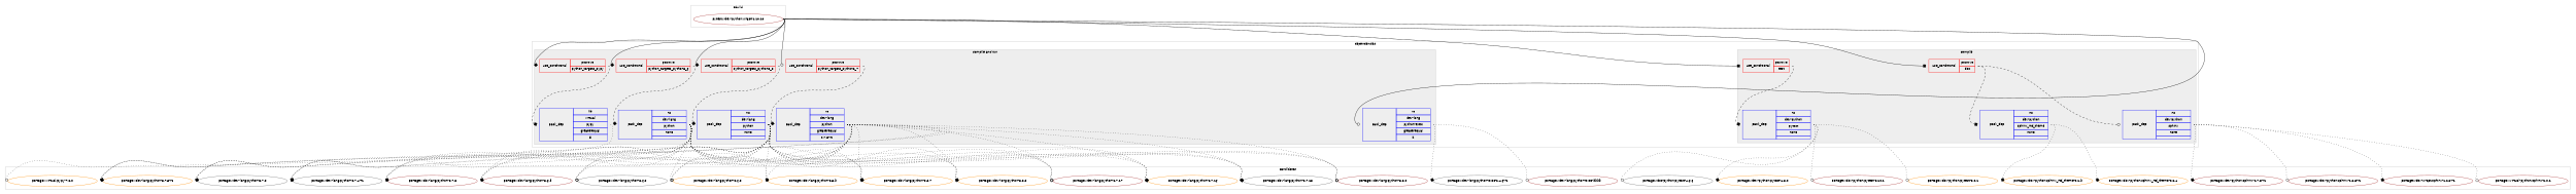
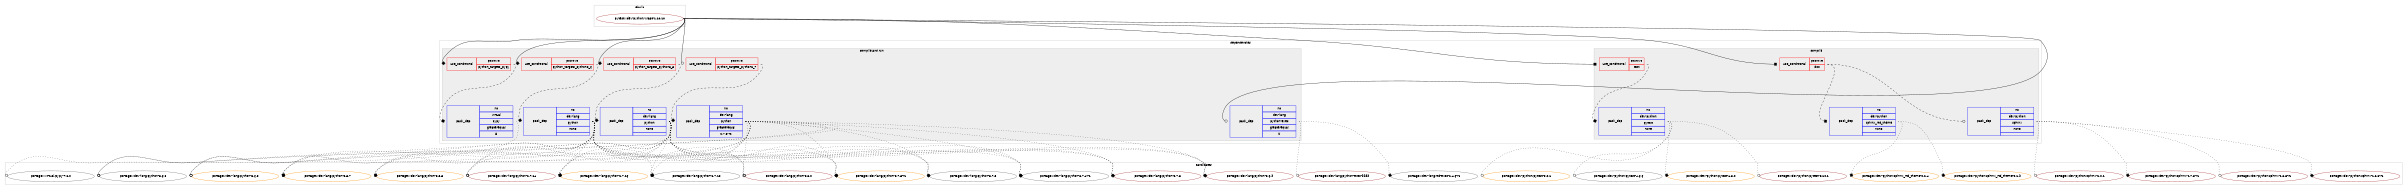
  digraph {
    compound=true
    concentrate=true
    fontname=Helvetica
    fontsize=10
    newrank=true
    rankdir=TB
    ranksep=1.5
    node [color=brown fontname=Helvetica fontsize=10]
    edge [arrowhead=odot headport=w style=dotted tailport=e weight=100]
    n1 [label="pytest://dev-python/wrapt-1.10.10" width=4]
    n2 [color=blue label=<<TABLE BORDER="0" CELLBORDER="1" CELLSPACING="0" CELLPADDING="4" WIDTH="220"><TR><TD ROWSPAN="6" CELLPADDING="30">pack_dep</TD></TR><TR><TD WIDTH="110">no</TD></TR><TR><TD>dev-python</TD></TR><TR><TD>sphinx</TD></TR><TR><TD>none</TD></TR><TR><TD></TD></TR></TABLE>> shape=none]
    n3 [color=blue label=<<TABLE BORDER="0" CELLBORDER="1" CELLSPACING="0" CELLPADDING="4" WIDTH="220"><TR><TD ROWSPAN="6" CELLPADDING="30">pack_dep</TD></TR><TR><TD WIDTH="110">no</TD></TR><TR><TD>dev-python</TD></TR><TR><TD>sphinx_rtd_theme</TD></TR><TR><TD>none</TD></TR><TR><TD></TD></TR></TABLE>> shape=none]
    n4 [color=red label=<<TABLE BORDER="0" CELLBORDER="1" CELLSPACING="0" CELLPADDING="4"><TR><TD ROWSPAN="3" CELLPADDING="10">use_conditional</TD></TR><TR><TD>positive</TD></TR><TR><TD>doc</TD></TR></TABLE>> shape=none]
    n5 [color=blue label=<<TABLE BORDER="0" CELLBORDER="1" CELLSPACING="0" CELLPADDING="4" WIDTH="220"><TR><TD ROWSPAN="6" CELLPADDING="30">pack_dep</TD></TR><TR><TD WIDTH="110">no</TD></TR><TR><TD>dev-python</TD></TR><TR><TD>pytest</TD></TR><TR><TD>none</TD></TR><TR><TD></TD></TR></TABLE>> shape=none]
    n6 [color=red label=<<TABLE BORDER="0" CELLBORDER="1" CELLSPACING="0" CELLPADDING="4"><TR><TD ROWSPAN="3" CELLPADDING="10">use_conditional</TD></TR><TR><TD>positive</TD></TR><TR><TD>test</TD></TR></TABLE>> shape=none]
    n7 [color=blue label=<<TABLE BORDER="0" CELLBORDER="1" CELLSPACING="0" CELLPADDING="4" WIDTH="220"><TR><TD ROWSPAN="6" CELLPADDING="30">pack_dep</TD></TR><TR><TD WIDTH="110">no</TD></TR><TR><TD>virtual</TD></TR><TR><TD>pypy</TD></TR><TR><TD>greaterequal</TD></TR><TR><TD>5</TD></TR></TABLE>> shape=none]
    n8 [color=red label=<<TABLE BORDER="0" CELLBORDER="1" CELLSPACING="0" CELLPADDING="4"><TR><TD ROWSPAN="3" CELLPADDING="10">use_conditional</TD></TR><TR><TD>positive</TD></TR><TR><TD>python_targets_pypy</TD></TR></TABLE>> shape=none]
    n9 [color=blue label=<<TABLE BORDER="0" CELLBORDER="1" CELLSPACING="0" CELLPADDING="4" WIDTH="220"><TR><TD ROWSPAN="6" CELLPADDING="30">pack_dep</TD></TR><TR><TD WIDTH="110">no</TD></TR><TR><TD>dev-lang</TD></TR><TR><TD>python</TD></TR><TR><TD>greaterequal</TD></TR><TR><TD>2.7.5-r2</TD></TR></TABLE>> shape=none]
    n10 [color=red label=<<TABLE BORDER="0" CELLBORDER="1" CELLSPACING="0" CELLPADDING="4"><TR><TD ROWSPAN="3" CELLPADDING="10">use_conditional</TD></TR><TR><TD>positive</TD></TR><TR><TD>python_targets_python2_7</TD></TR></TABLE>> shape=none]
    n11 [color=blue label=<<TABLE BORDER="0" CELLBORDER="1" CELLSPACING="0" CELLPADDING="4" WIDTH="220"><TR><TD ROWSPAN="6" CELLPADDING="30">pack_dep</TD></TR><TR><TD WIDTH="110">no</TD></TR><TR><TD>dev-lang</TD></TR><TR><TD>python</TD></TR><TR><TD>none</TD></TR><TR><TD></TD></TR></TABLE>> shape=none]
    n12 [color=red label=<<TABLE BORDER="0" CELLBORDER="1" CELLSPACING="0" CELLPADDING="4"><TR><TD ROWSPAN="3" CELLPADDING="10">use_conditional</TD></TR><TR><TD>positive</TD></TR><TR><TD>python_targets_python3_5</TD></TR></TABLE>> shape=none]
    n13 [color=blue label=<<TABLE BORDER="0" CELLBORDER="1" CELLSPACING="0" CELLPADDING="4" WIDTH="220"><TR><TD ROWSPAN="6" CELLPADDING="30">pack_dep</TD></TR><TR><TD WIDTH="110">no</TD></TR><TR><TD>dev-lang</TD></TR><TR><TD>python</TD></TR><TR><TD>none</TD></TR><TR><TD></TD></TR></TABLE>> shape=none]
    n14 [color=red label=<<TABLE BORDER="0" CELLBORDER="1" CELLSPACING="0" CELLPADDING="4"><TR><TD ROWSPAN="3" CELLPADDING="10">use_conditional</TD></TR><TR><TD>positive</TD></TR><TR><TD>python_targets_python3_6</TD></TR></TABLE>> shape=none]
    n15 [color=blue label=<<TABLE BORDER="0" CELLBORDER="1" CELLSPACING="0" CELLPADDING="4" WIDTH="220"><TR><TD ROWSPAN="6" CELLPADDING="30">pack_dep</TD></TR><TR><TD WIDTH="110">no</TD></TR><TR><TD>dev-lang</TD></TR><TR><TD>python-exec</TD></TR><TR><TD>greaterequal</TD></TR><TR><TD>2</TD></TR></TABLE>> shape=none]
-   n16 [label="portage://dev-wrapt/sphinx-1.2.2-r1" width=4]
+   n16 [label="portage://dev-python/sphinx-1.2.2-r1" width=4]
    n17 [label="portage://dev-python/sphinx-1.2.3-r1" width=4]
    n18 [label="portage://dev-python/sphinx-1.7.5-r1" width=4]
-   n19 [label="portage://virtual-python/sphinx-2.0.1" width=4]
+   n19 [label="portage://dev-python/sphinx-2.0.1" width=4]
    n20 [color=darkorange label="portage://dev-python/sphinx_rtd_theme-0.1.9" width=4]
    n21 [color=darkorange label="portage://dev-python/sphinx_rtd_theme-0.2.4" width=4]
    n22 [label="portage://dev-python/pytest-3.10.1" width=4]
    n23 [color=darkorange label="portage://dev-python/pytest-4.5.0" width=4]
-   n24 [color=gray40 label="portage://doc-python/pytest-4.6.6" width=4]
+   n24 [color=gray40 label="portage://dev-python/pytest-4.6.6" width=4]
    n25 [color=darkorange label="portage://dev-python/pytest-5.0.1" width=4]
-   n26 [color=darkorange label="portage://virtual/pypy-7.2.0" width=4]
+   n26 [color=gray40 label="portage://virtual/pypy-7.2.0" width=4]
    n27 [color=gray40 label="portage://dev-lang/python-2.7.15" width=4]
    n28 [color=darkorange label="portage://dev-lang/python-2.7.16" width=4]
-   n29 [label="portage://dev-lang/python-2.7.17" width=4]
+   n29 [label="portage://dev-lang/python-2.7.14" width=4]
    n30 [color=darkorange label="portage://dev-lang/python-3.5.5" width=4]
    n31 [color=darkorange label="portage://dev-lang/python-3.5.7" width=4]
-   n32 [color=darkorange label="portage://dev-lang/python-3.5.9" width=4]
    n33 [color=darkorange label="portage://dev-lang/python-3.6.5" width=4]
    n34 [color=gray40 label="portage://dev-lang/python-3.6.8" width=4]
    n35 [label="portage://dev-lang/python-3.6.9" width=4]
    n36 [label="portage://dev-lang/python-3.7.3" width=4]
    n37 [color=gray40 label="portage://dev-lang/python-3.7.4-r1" width=4]
    n38 [color=gray40 label="portage://dev-lang/python-3.7.5" width=4]
    n39 [color=darkorange label="portage://dev-lang/python-3.7.5-r1" width=4]
    n40 [label="portage://dev-lang/python-3.8.0" width=4]
-   n41 [color=gray40 label="portage://dev-lang/python-exec-2.4.6-r1" width=4]
+   n41 [color=gray40 label="portage://dev-lang/rtd-exec-2.4.6-r1" width=4]
    n42 [label="portage://dev-lang/python-exec-9999" width=4]
    subgraph cluster_1 {
      color=gray
      label=<<i>ebuild</i>>
      rank=same
      n1
    }
    subgraph cluster_2 {
      color=gray
      label=<<i>dependencies</i>>
      subgraph cluster_3 {
        color=gray
        fillcolor="#eeeeee"
        label=<<i>compile</i>>
        style=filled
        subgraph sub_4 {
          color=gray
          fillcolor="#eeeeee"
          label=<<i>compile</i>>
          style=filled
          n4
          subgraph sub_5 {
            color=gray
            fillcolor="#eeeeee"
            label=<<i>compile</i>>
            style=filled
            n2
          }
          subgraph sub_6 {
            color=gray
            fillcolor="#eeeeee"
            label=<<i>compile</i>>
            style=filled
            n3
          }
        }
        subgraph sub_7 {
          color=gray
          fillcolor="#eeeeee"
          label=<<i>compile</i>>
          style=filled
          n6
          subgraph sub_8 {
            color=gray
            fillcolor="#eeeeee"
            label=<<i>compile</i>>
            style=filled
            n5
          }
        }
      }
      subgraph cluster_9 {
        color=gray
        fillcolor="#eeeeee"
        label=<<i>compile and run</i>>
        style=filled
        subgraph sub_10 {
          color=gray
          fillcolor="#eeeeee"
          label=<<i>compile and run</i>>
          style=filled
          n8
          subgraph sub_11 {
            color=gray
            fillcolor="#eeeeee"
            label=<<i>compile and run</i>>
            style=filled
            n7
          }
        }
        subgraph sub_12 {
          color=gray
          fillcolor="#eeeeee"
          label=<<i>compile and run</i>>
          style=filled
          n10
          subgraph sub_13 {
            color=gray
            fillcolor="#eeeeee"
            label=<<i>compile and run</i>>
            style=filled
            n9
          }
        }
        subgraph sub_14 {
          color=gray
          fillcolor="#eeeeee"
          label=<<i>compile and run</i>>
          style=filled
          n12
          subgraph sub_15 {
            color=gray
            fillcolor="#eeeeee"
            label=<<i>compile and run</i>>
            style=filled
            n11
          }
        }
        subgraph sub_16 {
          color=gray
          fillcolor="#eeeeee"
          label=<<i>compile and run</i>>
          style=filled
          n14
          subgraph sub_17 {
            color=gray
            fillcolor="#eeeeee"
            label=<<i>compile and run</i>>
            style=filled
            n13
          }
        }
        subgraph sub_18 {
          color=gray
          fillcolor="#eeeeee"
          label=<<i>compile and run</i>>
          style=filled
          n15
        }
      }
      subgraph cluster_19 {
        color=gray
        fillcolor="#eeeeee"
        label=<<i>run</i>>
        style=filled
      }
    }
    subgraph cluster_20 {
      color=gray
      label=<<i>candidates</i>>
      rank=same
      subgraph sub_21 {
        color=black
        label=<<i>candidates</i>>
        nodesep=1
        rank=same
        n16
        n17
        n18
        n19
      }
      subgraph sub_22 {
        color=black
        label=<<i>candidates</i>>
        nodesep=1
        rank=same
        n20
        n21
      }
      subgraph sub_23 {
        color=black
        label=<<i>candidates</i>>
        nodesep=1
        rank=same
        n22
        n23
        n24
        n25
      }
      subgraph sub_24 {
        color=black
        label=<<i>candidates</i>>
        nodesep=1
        rank=same
        n26
      }
      subgraph sub_25 {
        color=black
        label=<<i>candidates</i>>
        nodesep=1
        rank=same
        n27
        n28
        n29
        n30
        n31
-       n32
        n33
        n34
        n35
        n36
        n37
        n38
        n39
        n40
      }
      subgraph sub_26 {
        color=black
        label=<<i>candidates</i>>
        nodesep=1
        rank=same
        n27
        n28
        n29
        n30
        n31
-       n32
        n33
        n34
        n35
        n36
        n37
        n38
        n39
        n40
      }
      subgraph sub_27 {
        color=black
        label=<<i>candidates</i>>
        nodesep=1
        rank=same
        n27
        n28
        n29
        n30
        n31
-       n32
        n33
        n34
        n35
        n36
        n37
        n38
        n39
        n40
      }
      subgraph sub_28 {
        color=black
        label=<<i>candidates</i>>
        nodesep=1
        rank=same
        n41
        n42
      }
    }
    n1 -> n4 [arrowhead=box style=solid weight=20]
    n1 -> n6 [arrowhead=box style=solid weight=20]
    n1 -> n8 [arrowhead=box style=solid weight=20]
    n1 -> n10 [style=solid weight=20]
    n1 -> n12 [arrowhead=box style=solid weight=20]
    n1 -> n14 [arrowhead=box style=solid weight=20]
    n1 -> n15 [style=solid weight=20]
    n2 -> n16 [arrowhead=box]
    n2 -> n17
    n2 -> n18 [arrowhead=box]
    n2 -> n19
    n3 -> n20 [arrowhead=box]
    n3 -> n21 [arrowhead=box]
    n4 -> n2 [style=dashed weight=20]
    n4 -> n3 [arrowhead=box style=dashed weight=20]
    n5 -> n22
    n5 -> n23 [arrowhead=box]
    n5 -> n24
    n5 -> n25
    n6 -> n5 [arrowhead=box style=dashed weight=20]
    n7 -> n26
    n8 -> n7 [arrowhead=box style=dashed weight=20]
    n9 -> n27 [arrowhead=box]
    n9 -> n28 [arrowhead=box]
    n9 -> n29
    n9 -> n30 [arrowhead=box]
    n9 -> n31 [arrowhead=box]
-   n9 -> n32
    n9 -> n33
    n9 -> n34
    n9 -> n35
    n9 -> n36
    n9 -> n37 [arrowhead=box]
    n9 -> n38
    n9 -> n39
    n9 -> n40
    n10 -> n9 [arrowhead=box style=dashed weight=20]
    n11 -> n27
    n11 -> n28 [arrowhead=box]
    n11 -> n29
    n11 -> n30
    n11 -> n31 [arrowhead=box]
-   n11 -> n32
    n11 -> n33
    n11 -> n34
    n11 -> n35 [arrowhead=box]
    n11 -> n36
    n11 -> n37 [arrowhead=box]
    n11 -> n38
    n11 -> n39 [arrowhead=box]
    n11 -> n40
    n12 -> n11 [arrowhead=box style=dashed weight=20]
    n13 -> n27 [arrowhead=box]
    n13 -> n28
    n13 -> n29
    n13 -> n30
    n13 -> n31
-   n13 -> n32 [arrowhead=box]
    n13 -> n33
    n13 -> n34
    n13 -> n35
    n13 -> n36 [arrowhead=box]
    n13 -> n37
    n13 -> n38 [arrowhead=box]
    n13 -> n39 [arrowhead=box]
    n13 -> n40
    n14 -> n13 [arrowhead=box style=dashed weight=20]
    n15 -> n41 [arrowhead=box]
    n15 -> n42
  }
